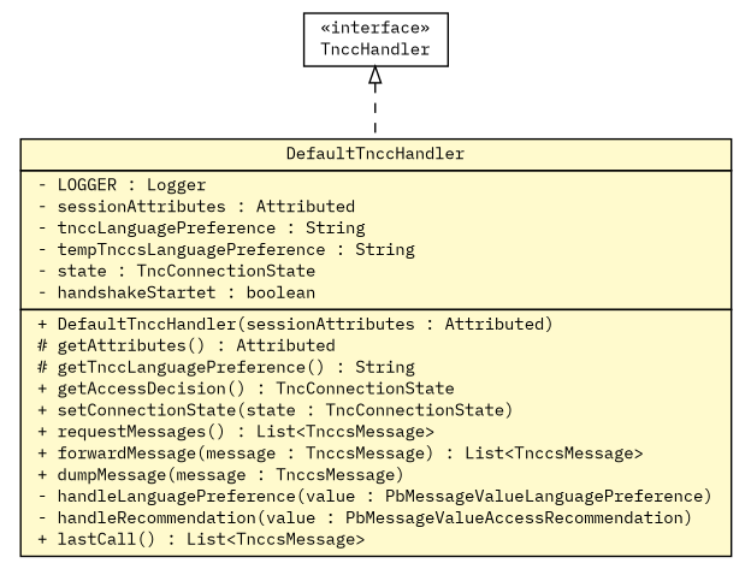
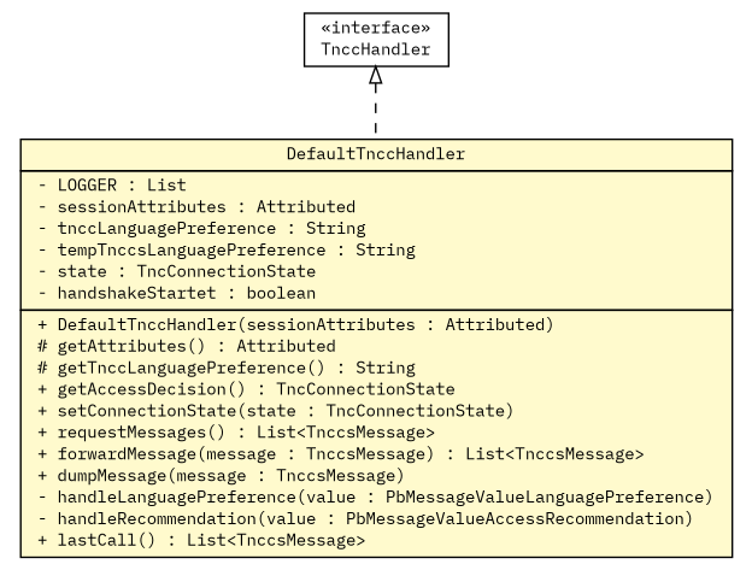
  digraph {
    nodesep=0.25
    ranksep=0.5
    fontname="IBM Plex Mono"
    node [fontcolor=black fontname="IBM Plex Mono" fontsize=10.0 shape=plaintext]
    n1 [label=<<table title="de.hsbremen.tc.tnc.tnccs.message.handler.TnccHandler" border="0" cellborder="1" cellspacing="0" cellpadding="2" port="p" href="../TnccHandler.html"> 		<tr><td><table border="0" cellspacing="0" cellpadding="1"> <tr><td align="center" balign="center"> &#171;interface&#187; </td></tr> <tr><td align="center" balign="center"> TnccHandler </td></tr> 		</table></td></tr> 		</table>>]
-   n2 [label=<<table title="de.hsbremen.tc.tnc.tnccs.message.handler.simple.DefaultTnccHandler" border="0" cellborder="1" cellspacing="0" cellpadding="2" port="p" bgcolor="lemonChiffon" href="./DefaultTnccHandler.html"> 		<tr><td><table border="0" cellspacing="0" cellpadding="1"> <tr><td align="center" balign="center"> DefaultTnccHandler </td></tr> 		</table></td></tr> 		<tr><td><table border="0" cellspacing="0" cellpadding="1"> <tr><td align="left" balign="left"> - LOGGER : Logger </td></tr> <tr><td align="left" balign="left"> - sessionAttributes : Attributed </td></tr> <tr><td align="left" balign="left"> - tnccLanguagePreference : String </td></tr> <tr><td align="left" balign="left"> - tempTnccsLanguagePreference : String </td></tr> <tr><td align="left" balign="left"> - state : TncConnectionState </td></tr> <tr><td align="left" balign="left"> - handshakeStartet : boolean </td></tr> 		</table></td></tr> 		<tr><td><table border="0" cellspacing="0" cellpadding="1"> <tr><td align="left" balign="left"> + DefaultTnccHandler(sessionAttributes : Attributed) </td></tr> <tr><td align="left" balign="left"> # getAttributes() : Attributed </td></tr> <tr><td align="left" balign="left"> # getTnccLanguagePreference() : String </td></tr> <tr><td align="left" balign="left"> + getAccessDecision() : TncConnectionState </td></tr> <tr><td align="left" balign="left"> + setConnectionState(state : TncConnectionState) </td></tr> <tr><td align="left" balign="left"> + requestMessages() : List&lt;TnccsMessage&gt; </td></tr> <tr><td align="left" balign="left"> + forwardMessage(message : TnccsMessage) : List&lt;TnccsMessage&gt; </td></tr> <tr><td align="left" balign="left"> + dumpMessage(message : TnccsMessage) </td></tr> <tr><td align="left" balign="left"> - handleLanguagePreference(value : PbMessageValueLanguagePreference) </td></tr> <tr><td align="left" balign="left"> - handleRecommendation(value : PbMessageValueAccessRecommendation) </td></tr> <tr><td align="left" balign="left"> + lastCall() : List&lt;TnccsMessage&gt; </td></tr> 		</table></td></tr> 		</table>>]
+   n2 [label=<<table title="de.hsbremen.tc.tnc.tnccs.message.handler.simple.DefaultTnccHandler" border="0" cellborder="1" cellspacing="0" cellpadding="2" port="p" bgcolor="lemonChiffon" href="./DefaultTnccHandler.html"> 		<tr><td><table border="0" cellspacing="0" cellpadding="1"> <tr><td align="center" balign="center"> DefaultTnccHandler </td></tr> 		</table></td></tr> 		<tr><td><table border="0" cellspacing="0" cellpadding="1"> <tr><td align="left" balign="left"> - LOGGER : List </td></tr> <tr><td align="left" balign="left"> - sessionAttributes : Attributed </td></tr> <tr><td align="left" balign="left"> - tnccLanguagePreference : String </td></tr> <tr><td align="left" balign="left"> - tempTnccsLanguagePreference : String </td></tr> <tr><td align="left" balign="left"> - state : TncConnectionState </td></tr> <tr><td align="left" balign="left"> - handshakeStartet : boolean </td></tr> 		</table></td></tr> 		<tr><td><table border="0" cellspacing="0" cellpadding="1"> <tr><td align="left" balign="left"> + DefaultTnccHandler(sessionAttributes : Attributed) </td></tr> <tr><td align="left" balign="left"> # getAttributes() : Attributed </td></tr> <tr><td align="left" balign="left"> # getTnccLanguagePreference() : String </td></tr> <tr><td align="left" balign="left"> + getAccessDecision() : TncConnectionState </td></tr> <tr><td align="left" balign="left"> + setConnectionState(state : TncConnectionState) </td></tr> <tr><td align="left" balign="left"> + requestMessages() : List&lt;TnccsMessage&gt; </td></tr> <tr><td align="left" balign="left"> + forwardMessage(message : TnccsMessage) : List&lt;TnccsMessage&gt; </td></tr> <tr><td align="left" balign="left"> + dumpMessage(message : TnccsMessage) </td></tr> <tr><td align="left" balign="left"> - handleLanguagePreference(value : PbMessageValueLanguagePreference) </td></tr> <tr><td align="left" balign="left"> - handleRecommendation(value : PbMessageValueAccessRecommendation) </td></tr> <tr><td align="left" balign="left"> + lastCall() : List&lt;TnccsMessage&gt; </td></tr> 		</table></td></tr> 		</table>>]
    n1 -> n2 [arrowtail=empty dir=back fontname="IBM Plex Mono" fontsize=10 headport=p labelfontname=Helvetica labelfontsize=10 style=dashed tailport=p]
  }
